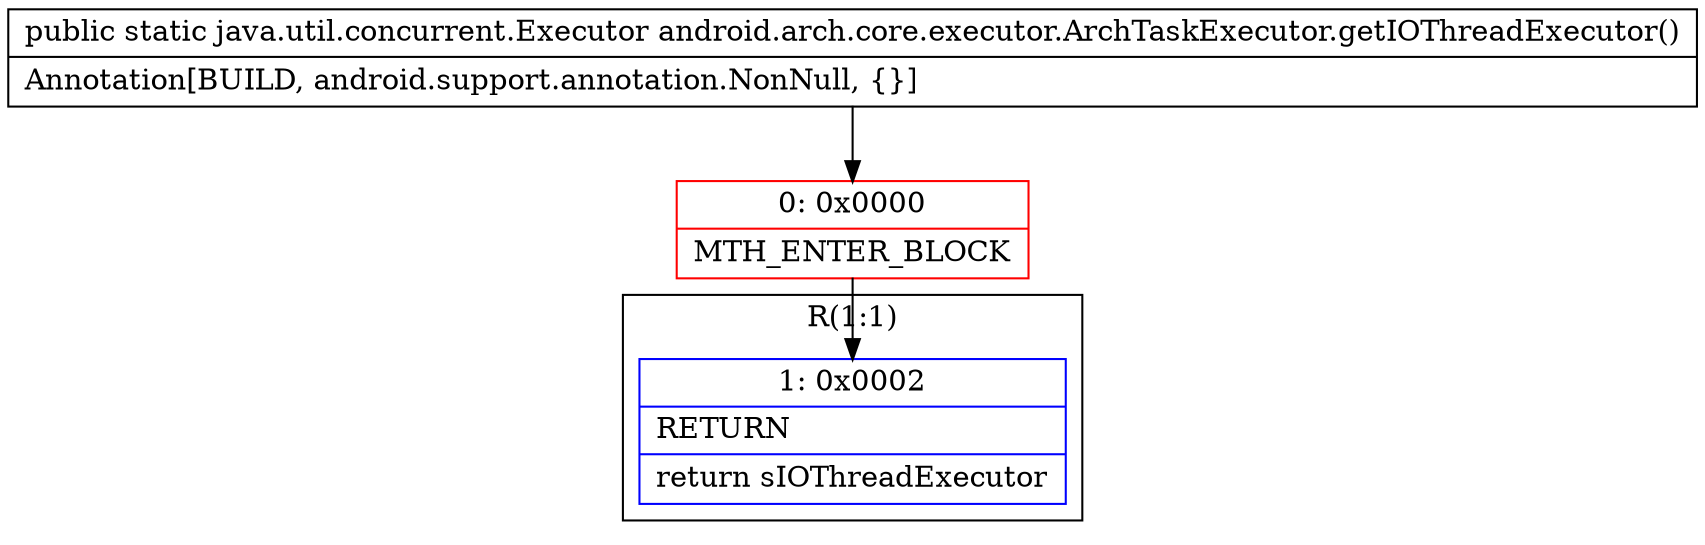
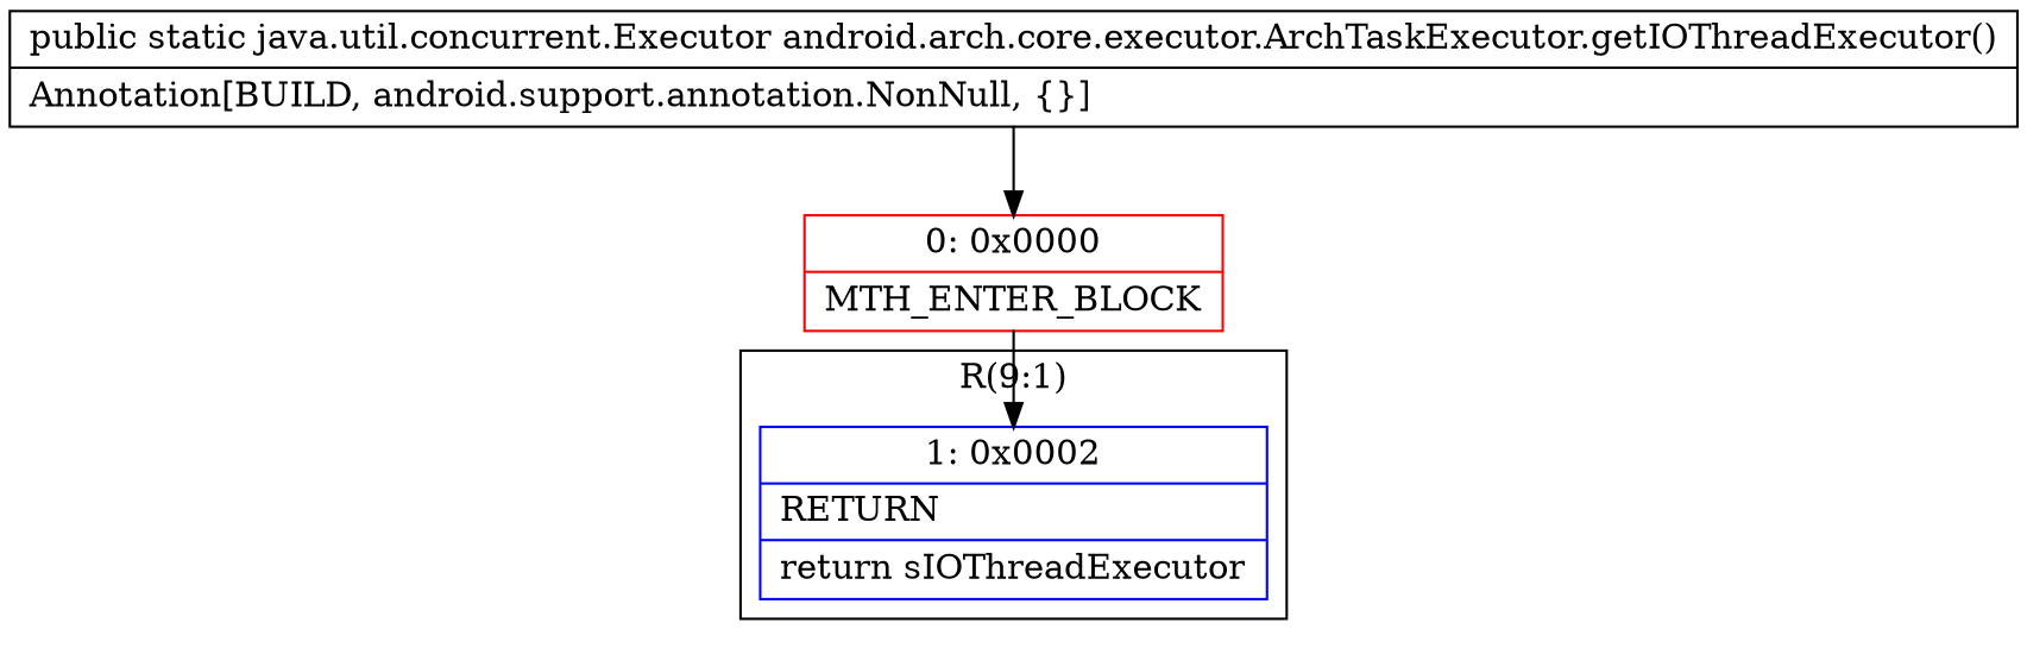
  digraph {
    node [shape=record]
    n1 [color=blue label="{1\:\ 0x0002|RETURN\l|return sIOThreadExecutor\l}"]
    n2 [color=red label="{0\:\ 0x0000|MTH_ENTER_BLOCK\l}"]
    n3 [label="{public static java.util.concurrent.Executor android.arch.core.executor.ArchTaskExecutor.getIOThreadExecutor()  | Annotation[BUILD, android.support.annotation.NonNull, \{\}]\l}"]
    subgraph cluster_1 {
-     label="R(1:1)"
+     label="R(9:1)"
      n1
    }
    n2 -> n1
    n3 -> n2
  }
